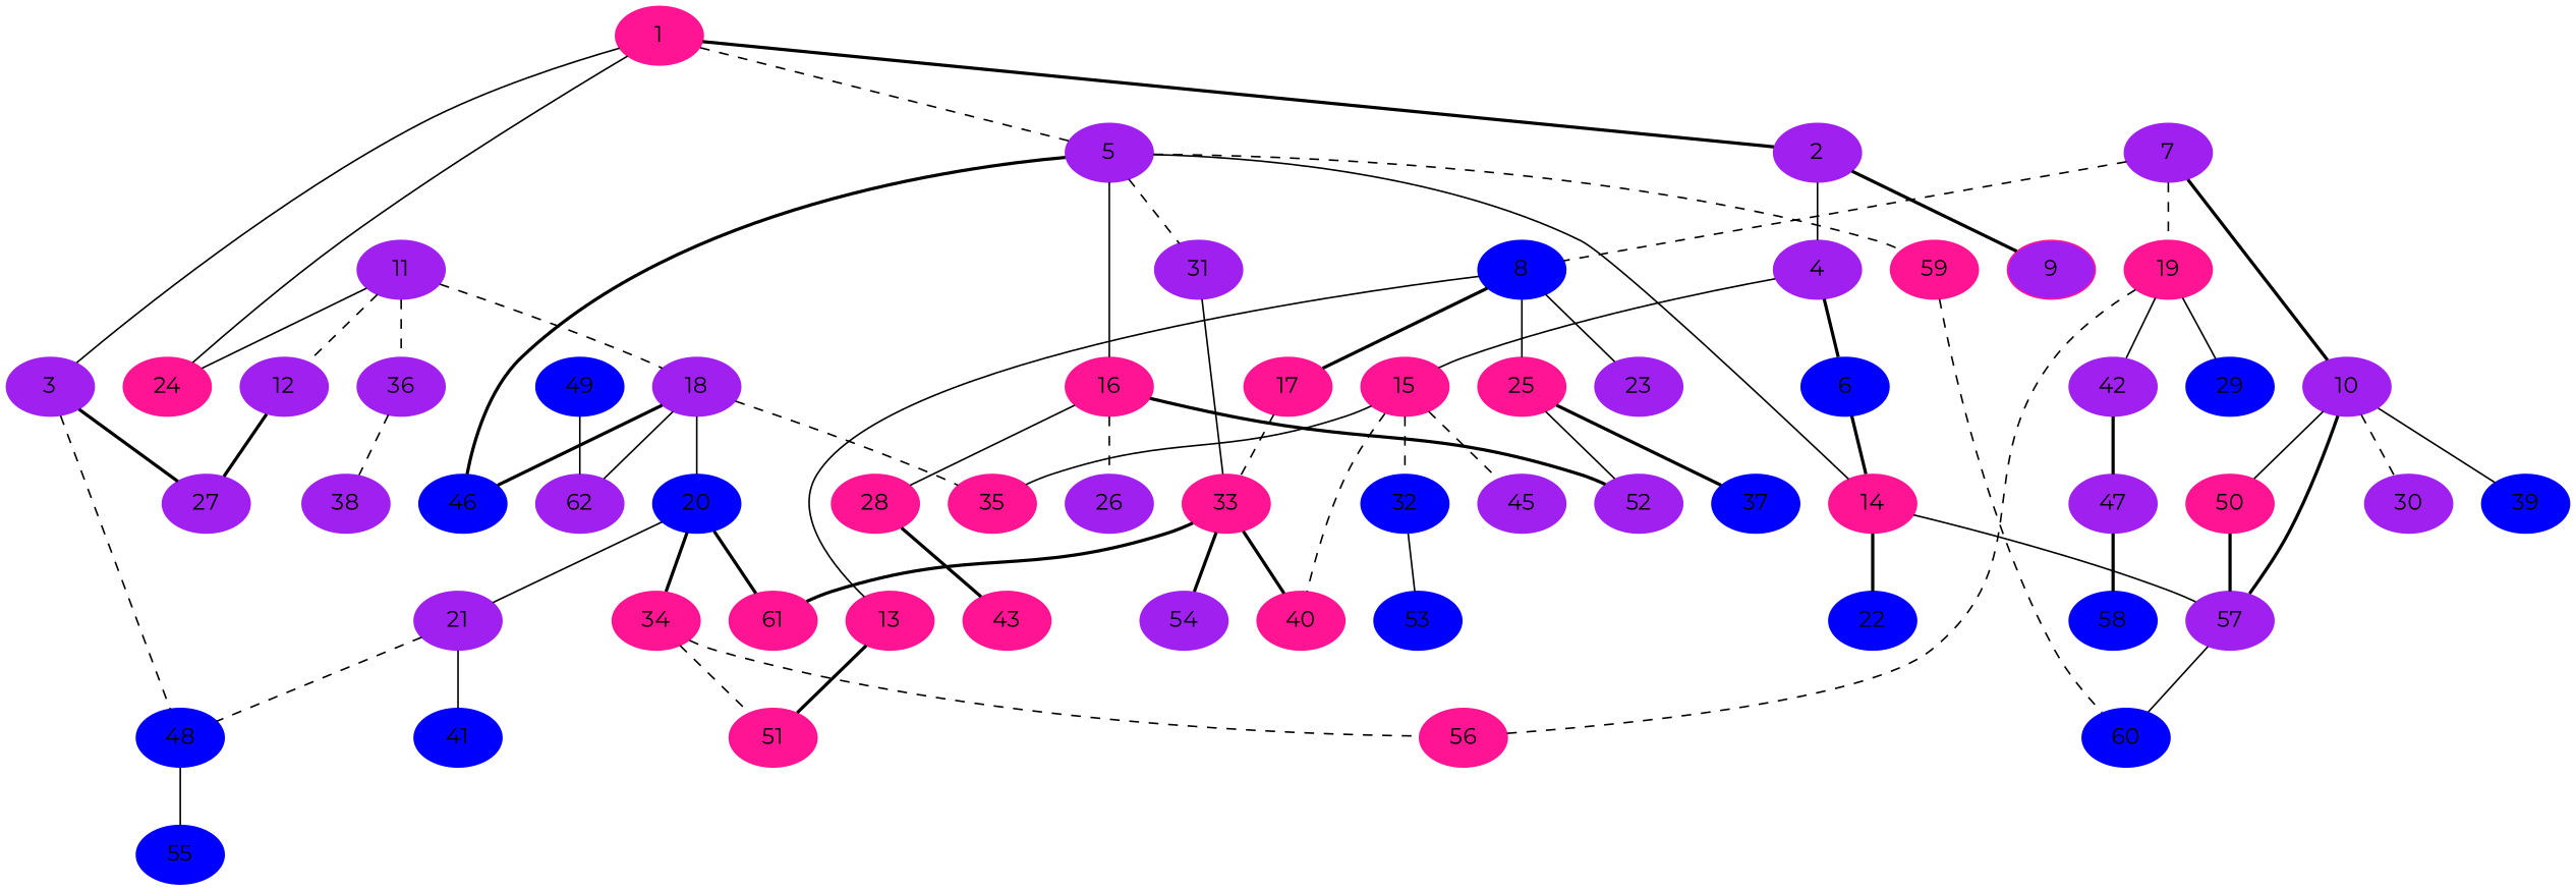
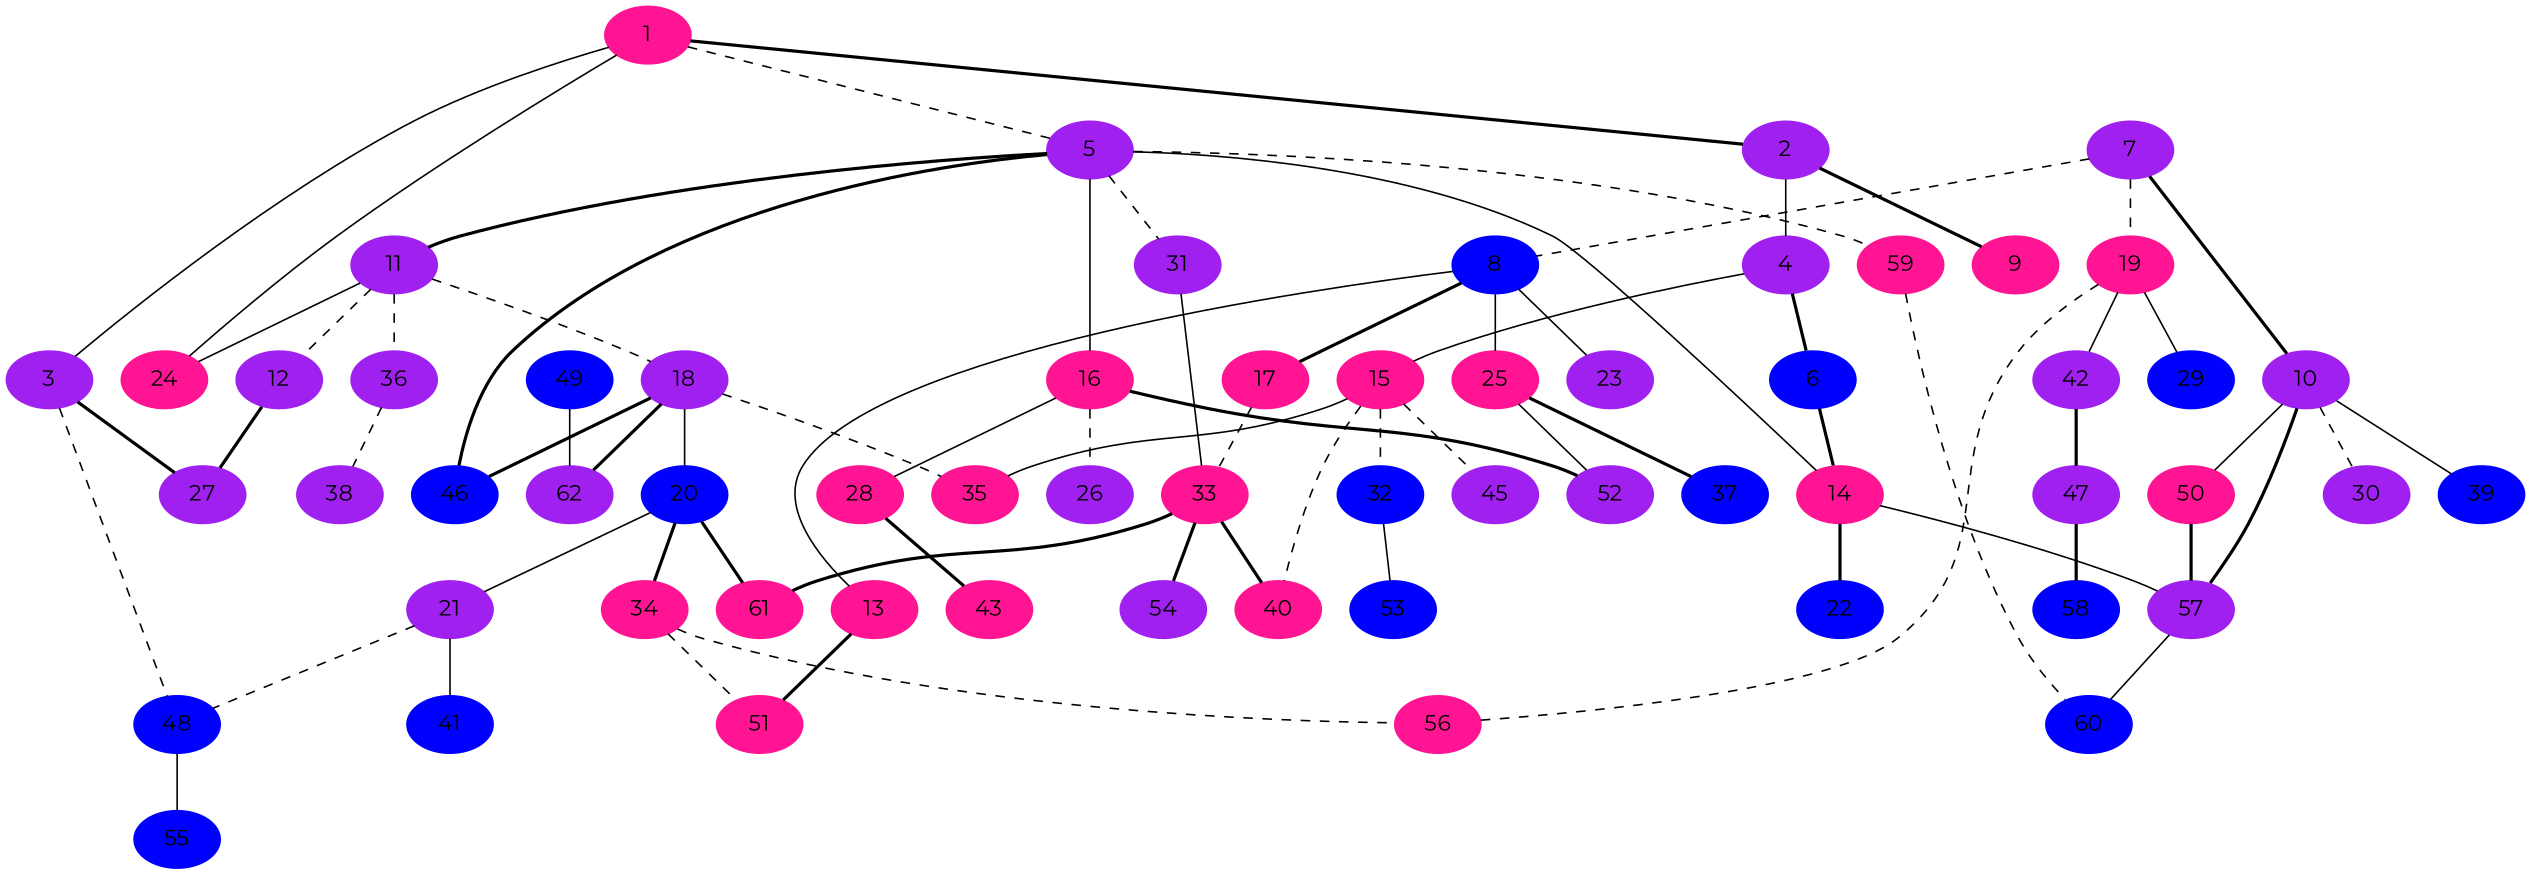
  graph {
    fontname=Montserrat
    node [color=purple fontname=Montserrat style=filled]
    edge [fontname=Montserrat style=bold]
    1 [color=deeppink]
    2
    3
    5
    24 [color=deeppink]
    4
-   9 [color=deeppink fillcolor=purple]
+   9 [color=deeppink]
    27
    48 [color=blue]
    11
    14 [color=deeppink]
    16 [color=deeppink]
    31
    46 [color=blue]
    59 [color=deeppink]
    8 [color=blue]
    7
    10
    19 [color=deeppink]
    6 [color=blue]
    15 [color=deeppink]
    55 [color=blue]
    32 [color=blue]
    35 [color=deeppink]
    40 [color=deeppink]
    45
    12
    18
    36
    57
    22 [color=blue]
    26
    28 [color=deeppink]
    52
    33 [color=deeppink]
    60 [color=blue]
    13 [color=deeppink]
    17 [color=deeppink]
    23
    25 [color=deeppink]
    30
    39 [color=blue]
    50 [color=deeppink]
    29 [color=blue]
    42
    56 [color=deeppink]
    51 [color=deeppink]
    37 [color=blue]
    20 [color=blue]
    62
    38
    53 [color=blue]
    43 [color=deeppink]
    61 [color=deeppink]
    54
    21
    34 [color=deeppink]
    47
    41 [color=blue]
    58 [color=blue]
    49 [color=blue]
    1 -- 2
    1 -- 3 [style=solid]
    1 -- 5 [style=dashed]
    1 -- 24 [style=solid]
    2 -- 4 [style=solid]
    2 -- 9
    3 -- 27
    3 -- 48 [style=dashed]
+   5 -- 11
    5 -- 14 [style=solid]
    5 -- 16 [style=solid]
    5 -- 31 [style=dashed]
    5 -- 46
    5 -- 59 [style=dashed]
    4 -- 6
    4 -- 15 [style=solid]
    48 -- 55 [style=solid]
    11 -- 24 [style=solid]
    11 -- 12 [style=dashed]
    11 -- 18 [style=dashed]
    11 -- 36 [style=dashed]
    14 -- 57 [style=solid]
    14 -- 22
    16 -- 26 [style=dashed]
    16 -- 28 [style=solid]
    16 -- 52
    31 -- 33 [style=solid]
    59 -- 60 [style=dashed]
    8 -- 13 [style=solid]
    8 -- 17
    8 -- 23 [style=solid]
    8 -- 25 [style=solid]
    7 -- 8 [style=dashed]
    7 -- 10
    7 -- 19 [style=dashed]
    10 -- 57
    10 -- 30 [style=dashed]
    10 -- 39 [style=solid]
    10 -- 50 [style=solid]
    19 -- 29 [style=solid]
    19 -- 42 [style=solid]
    19 -- 56 [style=dashed]
    6 -- 14
    15 -- 32 [style=dashed]
    15 -- 35 [style=solid]
    15 -- 40 [style=dashed]
    15 -- 45 [style=dashed]
    32 -- 53 [style=solid]
    12 -- 27
    18 -- 46
    18 -- 35 [style=dashed]
    18 -- 20 [style=solid]
-   18 -- 62 [style=solid]
+   18 -- 62
    36 -- 38 [style=dashed]
    57 -- 60 [style=solid]
    28 -- 43
    33 -- 40
    33 -- 61
    33 -- 54
    13 -- 51
    17 -- 33 [style=dashed]
    25 -- 52 [style=solid]
    25 -- 37
    50 -- 57
    42 -- 47
    20 -- 61
    20 -- 21 [style=solid]
    20 -- 34
    21 -- 48 [style=dashed]
    21 -- 41 [style=solid]
    34 -- 56 [style=dashed]
    34 -- 51 [style=dashed]
    47 -- 58
    49 -- 62 [style=solid]
  }
